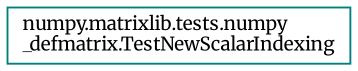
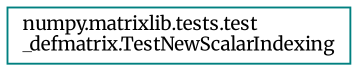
  digraph {
    rankdir=LR
    fontname=Merriweather
-   n1 [color=teal fillcolor=white fontname=Merriweather fontsize=10 height=0.2 label="numpy.matrixlib.tests.numpy\l_defmatrix.TestNewScalarIndexing" shape=box style=filled width=0.4]
+   n1 [color=teal fillcolor=white fontname=Merriweather fontsize=10 height=0.2 label="numpy.matrixlib.tests.test\l_defmatrix.TestNewScalarIndexing" shape=box style=filled width=0.4]
  }
